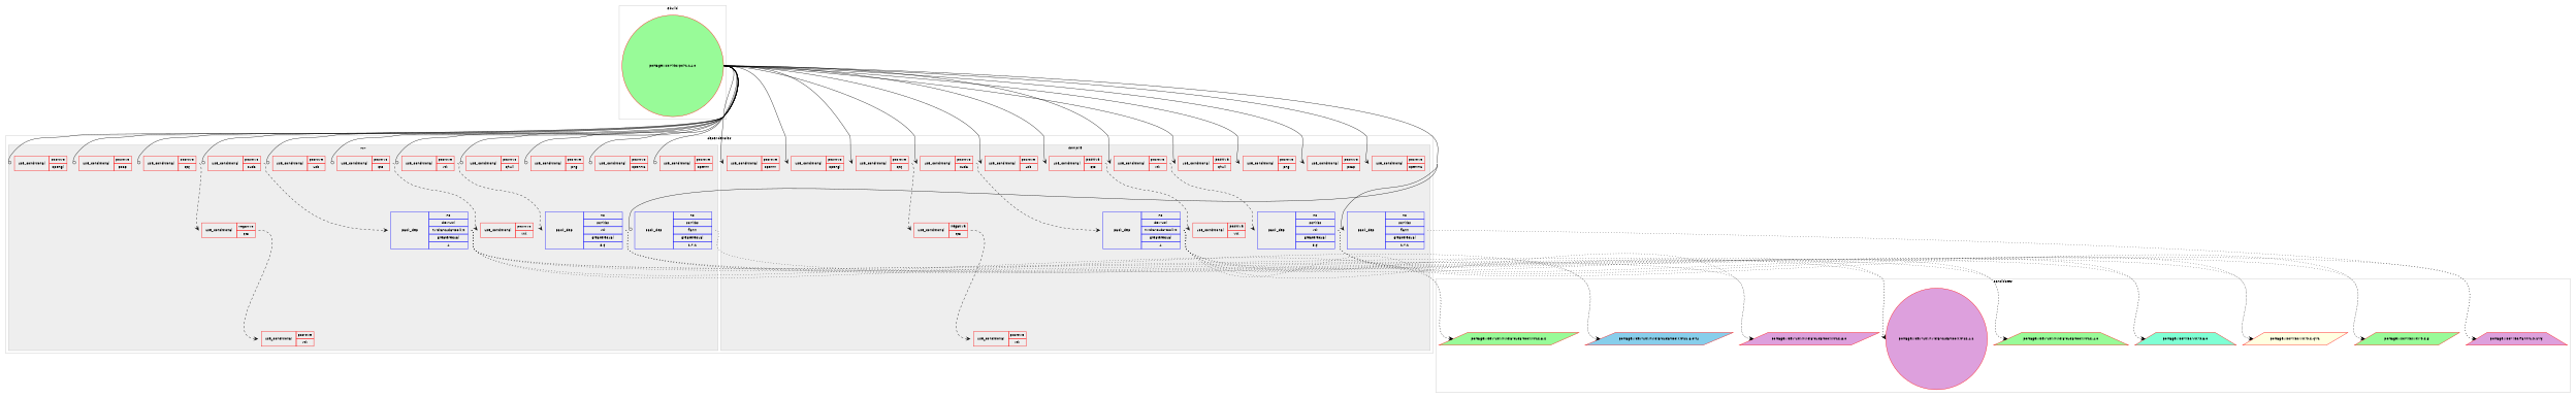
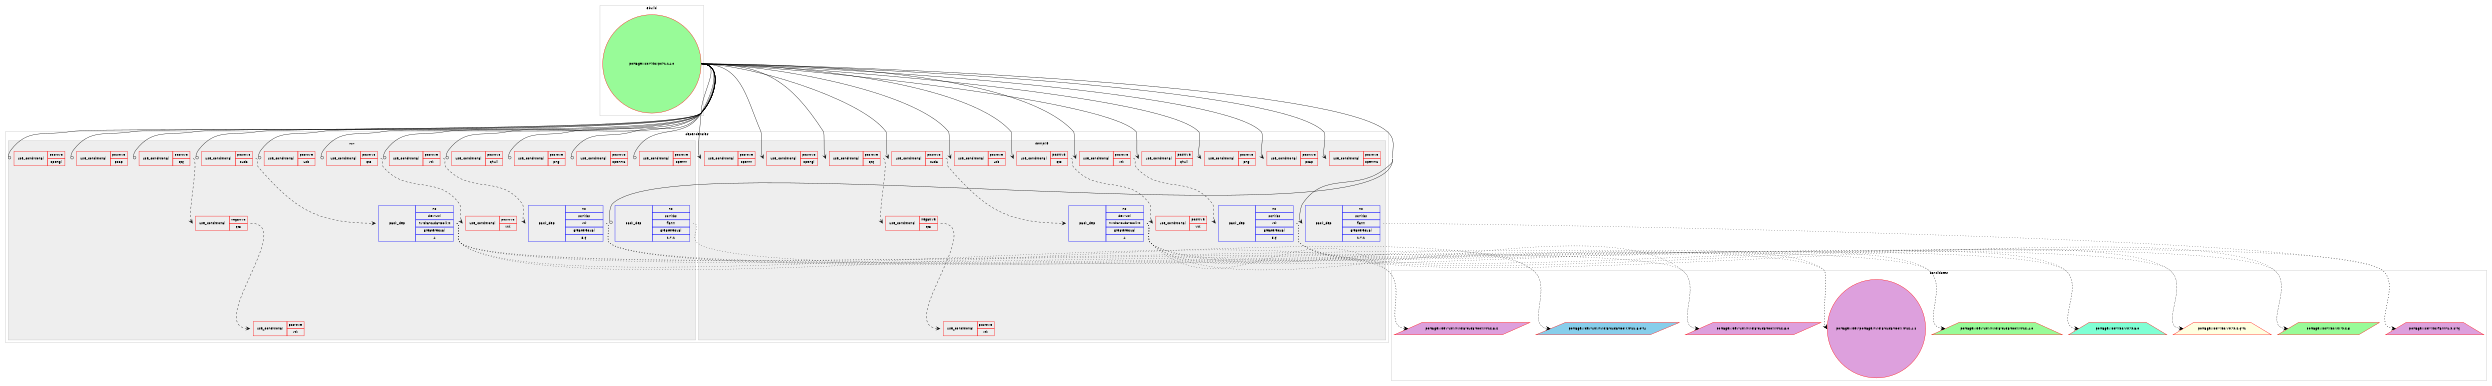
  digraph {
    compound=true
    concentrate=true
    fontname=Helvetica
    fontsize=10
    newrank=true
    rankdir=TB
    ranksep=1.5
    node [color=red fontname=Helvetica fontsize=10 shape=none]
    edge [arrowhead=vee headport=w style=solid tailport=e weight=20]
    n1 [fillcolor=palegreen label="portage://sci-libs/pcl-1.14.0" shape=circle style=filled width=4]
    n2 [color=blue label=<<TABLE BORDER="0" CELLBORDER="1" CELLSPACING="0" CELLPADDING="4" WIDTH="220"><TR><TD ROWSPAN="6" CELLPADDING="30">pack_dep</TD></TR><TR><TD WIDTH="110">no</TD></TR><TR><TD>dev-util</TD></TR><TR><TD>nvidia-cuda-toolkit</TD></TR><TR><TD>greaterequal</TD></TR><TR><TD>4</TD></TR></TABLE>>]
    n3 [label=<<TABLE BORDER="0" CELLBORDER="1" CELLSPACING="0" CELLPADDING="4"><TR><TD ROWSPAN="3" CELLPADDING="10">use_conditional</TD></TR><TR><TD>positive</TD></TR><TR><TD>cuda</TD></TR></TABLE>>]
    n4 [label=<<TABLE BORDER="0" CELLBORDER="1" CELLSPACING="0" CELLPADDING="4"><TR><TD ROWSPAN="3" CELLPADDING="10">use_conditional</TD></TR><TR><TD>positive</TD></TR><TR><TD>opengl</TD></TR></TABLE>>]
    n5 [label=<<TABLE BORDER="0" CELLBORDER="1" CELLSPACING="0" CELLPADDING="4"><TR><TD ROWSPAN="3" CELLPADDING="10">use_conditional</TD></TR><TR><TD>positive</TD></TR><TR><TD>openni</TD></TR></TABLE>>]
    n6 [label=<<TABLE BORDER="0" CELLBORDER="1" CELLSPACING="0" CELLPADDING="4"><TR><TD ROWSPAN="3" CELLPADDING="10">use_conditional</TD></TR><TR><TD>positive</TD></TR><TR><TD>openni2</TD></TR></TABLE>>]
    n7 [label=<<TABLE BORDER="0" CELLBORDER="1" CELLSPACING="0" CELLPADDING="4"><TR><TD ROWSPAN="3" CELLPADDING="10">use_conditional</TD></TR><TR><TD>positive</TD></TR><TR><TD>pcap</TD></TR></TABLE>>]
    n8 [label=<<TABLE BORDER="0" CELLBORDER="1" CELLSPACING="0" CELLPADDING="4"><TR><TD ROWSPAN="3" CELLPADDING="10">use_conditional</TD></TR><TR><TD>positive</TD></TR><TR><TD>png</TD></TR></TABLE>>]
    n9 [label=<<TABLE BORDER="0" CELLBORDER="1" CELLSPACING="0" CELLPADDING="4"><TR><TD ROWSPAN="3" CELLPADDING="10">use_conditional</TD></TR><TR><TD>positive</TD></TR><TR><TD>qhull</TD></TR></TABLE>>]
    n10 [label=<<TABLE BORDER="0" CELLBORDER="1" CELLSPACING="0" CELLPADDING="4"><TR><TD ROWSPAN="3" CELLPADDING="10">use_conditional</TD></TR><TR><TD>positive</TD></TR><TR><TD>vtk</TD></TR></TABLE>>]
    n11 [label=<<TABLE BORDER="0" CELLBORDER="1" CELLSPACING="0" CELLPADDING="4"><TR><TD ROWSPAN="3" CELLPADDING="10">use_conditional</TD></TR><TR><TD>positive</TD></TR><TR><TD>qt5</TD></TR></TABLE>>]
    n12 [label=<<TABLE BORDER="0" CELLBORDER="1" CELLSPACING="0" CELLPADDING="4"><TR><TD ROWSPAN="3" CELLPADDING="10">use_conditional</TD></TR><TR><TD>positive</TD></TR><TR><TD>vtk</TD></TR></TABLE>>]
    n13 [label=<<TABLE BORDER="0" CELLBORDER="1" CELLSPACING="0" CELLPADDING="4"><TR><TD ROWSPAN="3" CELLPADDING="10">use_conditional</TD></TR><TR><TD>negative</TD></TR><TR><TD>qt5</TD></TR></TABLE>>]
    n14 [label=<<TABLE BORDER="0" CELLBORDER="1" CELLSPACING="0" CELLPADDING="4"><TR><TD ROWSPAN="3" CELLPADDING="10">use_conditional</TD></TR><TR><TD>positive</TD></TR><TR><TD>qt6</TD></TR></TABLE>>]
    n15 [label=<<TABLE BORDER="0" CELLBORDER="1" CELLSPACING="0" CELLPADDING="4"><TR><TD ROWSPAN="3" CELLPADDING="10">use_conditional</TD></TR><TR><TD>positive</TD></TR><TR><TD>usb</TD></TR></TABLE>>]
    n16 [color=blue label=<<TABLE BORDER="0" CELLBORDER="1" CELLSPACING="0" CELLPADDING="4" WIDTH="220"><TR><TD ROWSPAN="6" CELLPADDING="30">pack_dep</TD></TR><TR><TD WIDTH="110">no</TD></TR><TR><TD>sci-libs</TD></TR><TR><TD>vtk</TD></TR><TR><TD>greaterequal</TD></TR><TR><TD>5.6</TD></TR></TABLE>>]
    n17 [label=<<TABLE BORDER="0" CELLBORDER="1" CELLSPACING="0" CELLPADDING="4"><TR><TD ROWSPAN="3" CELLPADDING="10">use_conditional</TD></TR><TR><TD>positive</TD></TR><TR><TD>vtk</TD></TR></TABLE>>]
    n18 [color=blue label=<<TABLE BORDER="0" CELLBORDER="1" CELLSPACING="0" CELLPADDING="4" WIDTH="220"><TR><TD ROWSPAN="6" CELLPADDING="30">pack_dep</TD></TR><TR><TD WIDTH="110">no</TD></TR><TR><TD>sci-libs</TD></TR><TR><TD>flann</TD></TR><TR><TD>greaterequal</TD></TR><TR><TD>1.7.1</TD></TR></TABLE>>]
    n19 [color=blue label=<<TABLE BORDER="0" CELLBORDER="1" CELLSPACING="0" CELLPADDING="4" WIDTH="220"><TR><TD ROWSPAN="6" CELLPADDING="30">pack_dep</TD></TR><TR><TD WIDTH="110">no</TD></TR><TR><TD>dev-util</TD></TR><TR><TD>nvidia-cuda-toolkit</TD></TR><TR><TD>greaterequal</TD></TR><TR><TD>4</TD></TR></TABLE>>]
    n20 [label=<<TABLE BORDER="0" CELLBORDER="1" CELLSPACING="0" CELLPADDING="4"><TR><TD ROWSPAN="3" CELLPADDING="10">use_conditional</TD></TR><TR><TD>positive</TD></TR><TR><TD>cuda</TD></TR></TABLE>>]
    n21 [label=<<TABLE BORDER="0" CELLBORDER="1" CELLSPACING="0" CELLPADDING="4"><TR><TD ROWSPAN="3" CELLPADDING="10">use_conditional</TD></TR><TR><TD>positive</TD></TR><TR><TD>pcap</TD></TR></TABLE>>]
    n22 [label=<<TABLE BORDER="0" CELLBORDER="1" CELLSPACING="0" CELLPADDING="4"><TR><TD ROWSPAN="3" CELLPADDING="10">use_conditional</TD></TR><TR><TD>positive</TD></TR><TR><TD>opengl</TD></TR></TABLE>>]
    n23 [label=<<TABLE BORDER="0" CELLBORDER="1" CELLSPACING="0" CELLPADDING="4"><TR><TD ROWSPAN="3" CELLPADDING="10">use_conditional</TD></TR><TR><TD>positive</TD></TR><TR><TD>openni</TD></TR></TABLE>>]
    n24 [label=<<TABLE BORDER="0" CELLBORDER="1" CELLSPACING="0" CELLPADDING="4"><TR><TD ROWSPAN="3" CELLPADDING="10">use_conditional</TD></TR><TR><TD>positive</TD></TR><TR><TD>openni2</TD></TR></TABLE>>]
    n25 [label=<<TABLE BORDER="0" CELLBORDER="1" CELLSPACING="0" CELLPADDING="4"><TR><TD ROWSPAN="3" CELLPADDING="10">use_conditional</TD></TR><TR><TD>positive</TD></TR><TR><TD>png</TD></TR></TABLE>>]
    n26 [label=<<TABLE BORDER="0" CELLBORDER="1" CELLSPACING="0" CELLPADDING="4"><TR><TD ROWSPAN="3" CELLPADDING="10">use_conditional</TD></TR><TR><TD>positive</TD></TR><TR><TD>qhull</TD></TR></TABLE>>]
    n27 [label=<<TABLE BORDER="0" CELLBORDER="1" CELLSPACING="0" CELLPADDING="4"><TR><TD ROWSPAN="3" CELLPADDING="10">use_conditional</TD></TR><TR><TD>positive</TD></TR><TR><TD>vtk</TD></TR></TABLE>>]
    n28 [label=<<TABLE BORDER="0" CELLBORDER="1" CELLSPACING="0" CELLPADDING="4"><TR><TD ROWSPAN="3" CELLPADDING="10">use_conditional</TD></TR><TR><TD>positive</TD></TR><TR><TD>qt5</TD></TR></TABLE>>]
    n29 [label=<<TABLE BORDER="0" CELLBORDER="1" CELLSPACING="0" CELLPADDING="4"><TR><TD ROWSPAN="3" CELLPADDING="10">use_conditional</TD></TR><TR><TD>positive</TD></TR><TR><TD>vtk</TD></TR></TABLE>>]
    n30 [label=<<TABLE BORDER="0" CELLBORDER="1" CELLSPACING="0" CELLPADDING="4"><TR><TD ROWSPAN="3" CELLPADDING="10">use_conditional</TD></TR><TR><TD>negative</TD></TR><TR><TD>qt5</TD></TR></TABLE>>]
    n31 [label=<<TABLE BORDER="0" CELLBORDER="1" CELLSPACING="0" CELLPADDING="4"><TR><TD ROWSPAN="3" CELLPADDING="10">use_conditional</TD></TR><TR><TD>positive</TD></TR><TR><TD>qt6</TD></TR></TABLE>>]
    n32 [label=<<TABLE BORDER="0" CELLBORDER="1" CELLSPACING="0" CELLPADDING="4"><TR><TD ROWSPAN="3" CELLPADDING="10">use_conditional</TD></TR><TR><TD>positive</TD></TR><TR><TD>usb</TD></TR></TABLE>>]
    n33 [color=blue label=<<TABLE BORDER="0" CELLBORDER="1" CELLSPACING="0" CELLPADDING="4" WIDTH="220"><TR><TD ROWSPAN="6" CELLPADDING="30">pack_dep</TD></TR><TR><TD WIDTH="110">no</TD></TR><TR><TD>sci-libs</TD></TR><TR><TD>vtk</TD></TR><TR><TD>greaterequal</TD></TR><TR><TD>5.6</TD></TR></TABLE>>]
    n34 [label=<<TABLE BORDER="0" CELLBORDER="1" CELLSPACING="0" CELLPADDING="4"><TR><TD ROWSPAN="3" CELLPADDING="10">use_conditional</TD></TR><TR><TD>positive</TD></TR><TR><TD>vtk</TD></TR></TABLE>>]
    n35 [color=blue label=<<TABLE BORDER="0" CELLBORDER="1" CELLSPACING="0" CELLPADDING="4" WIDTH="220"><TR><TD ROWSPAN="6" CELLPADDING="30">pack_dep</TD></TR><TR><TD WIDTH="110">no</TD></TR><TR><TD>sci-libs</TD></TR><TR><TD>flann</TD></TR><TR><TD>greaterequal</TD></TR><TR><TD>1.7.1</TD></TR></TABLE>>]
    n36 [fillcolor=skyblue label="portage://dev-util/nvidia-cuda-toolkit-11.8.0-r4" shape=parallelogram style=filled width=4]
-   n37 [fillcolor=palegreen label="portage://dev-util/nvidia-cuda-toolkit-12.3.2" shape=parallelogram style=filled width=4]
+   n37 [fillcolor=plum label="portage://dev-util/nvidia-cuda-toolkit-12.3.2" shape=parallelogram style=filled width=4]
    n38 [fillcolor=palegreen label="portage://dev-util/nvidia-cuda-toolkit-12.4.0" shape=trapezium style=filled width=4]
-   n39 [fillcolor=plum label="portage://dev-util/nvidia-cuda-toolkit-12.4.1" shape=circle style=filled width=4]
+   n39 [fillcolor=plum label="portage://dev-portage/nvidia-cuda-toolkit-12.4.1" shape=circle style=filled width=4]
    n40 [fillcolor=plum label="portage://dev-util/nvidia-cuda-toolkit-12.5.0" shape=parallelogram style=filled width=4]
    n41 [fillcolor=palegreen label="portage://sci-libs/vtk-9.2.5" shape=parallelogram style=filled width=4]
-   n42 [fillcolor=lightyellow label="portage://sci-libs/vtk-9.2.6-r1" shape=parallelogram style=filled width=4]
+   n42 [fillcolor=lightyellow label="portage://sci-libs/vtk-9.2.6-r1" shape=trapezium style=filled width=4]
    n43 [fillcolor=aquamarine label="portage://sci-libs/vtk-9.3.0" shape=trapezium style=filled width=4]
    n44 [fillcolor=plum label="portage://sci-libs/flann-1.9.1-r6" shape=trapezium style=filled width=4]
    subgraph cluster_1 {
      color=gray
      label=<<i>ebuild</i>>
      rank=same
      n1
    }
    subgraph cluster_2 {
      color=gray
      label=<<i>dependencies</i>>
      subgraph cluster_3 {
        color=gray
        fillcolor="#eeeeee"
        label=<<i>compile</i>>
        style=filled
        subgraph sub_4 {
          color=gray
          fillcolor="#eeeeee"
          label=<<i>compile</i>>
          style=filled
          n3
          subgraph sub_5 {
            color=gray
            fillcolor="#eeeeee"
            label=<<i>compile</i>>
            style=filled
            n2
          }
        }
        subgraph sub_6 {
          color=gray
          fillcolor="#eeeeee"
          label=<<i>compile</i>>
          style=filled
          n4
        }
        subgraph sub_7 {
          color=gray
          fillcolor="#eeeeee"
          label=<<i>compile</i>>
          style=filled
          n5
        }
        subgraph sub_8 {
          color=gray
          fillcolor="#eeeeee"
          label=<<i>compile</i>>
          style=filled
          n6
        }
        subgraph sub_9 {
          color=gray
          fillcolor="#eeeeee"
          label=<<i>compile</i>>
          style=filled
          n7
        }
        subgraph sub_10 {
          color=gray
          fillcolor="#eeeeee"
          label=<<i>compile</i>>
          style=filled
          n8
        }
        subgraph sub_11 {
          color=gray
          fillcolor="#eeeeee"
          label=<<i>compile</i>>
          style=filled
          n9
        }
        subgraph sub_12 {
          color=gray
          fillcolor="#eeeeee"
          label=<<i>compile</i>>
          style=filled
          n11
          subgraph sub_13 {
            color=gray
            fillcolor="#eeeeee"
            label=<<i>compile</i>>
            style=filled
            n10
          }
        }
        subgraph sub_14 {
          color=gray
          fillcolor="#eeeeee"
          label=<<i>compile</i>>
          style=filled
          n14
          subgraph sub_15 {
            color=gray
            fillcolor="#eeeeee"
            label=<<i>compile</i>>
            style=filled
            n13
            subgraph sub_16 {
              color=gray
              fillcolor="#eeeeee"
              label=<<i>compile</i>>
              style=filled
              n12
            }
          }
        }
        subgraph sub_17 {
          color=gray
          fillcolor="#eeeeee"
          label=<<i>compile</i>>
          style=filled
          n15
        }
        subgraph sub_18 {
          color=gray
          fillcolor="#eeeeee"
          label=<<i>compile</i>>
          style=filled
          n17
          subgraph sub_19 {
            color=gray
            fillcolor="#eeeeee"
            label=<<i>compile</i>>
            style=filled
            n16
          }
        }
        subgraph sub_20 {
          color=gray
          fillcolor="#eeeeee"
          label=<<i>compile</i>>
          style=filled
          n18
        }
      }
      subgraph cluster_21 {
        color=gray
        fillcolor="#eeeeee"
        label=<<i>compile and run</i>>
        style=filled
      }
      subgraph cluster_22 {
        color=gray
        fillcolor="#eeeeee"
        label=<<i>run</i>>
        style=filled
        subgraph sub_23 {
          color=gray
          fillcolor="#eeeeee"
          label=<<i>run</i>>
          style=filled
          n20
          subgraph sub_24 {
            color=gray
            fillcolor="#eeeeee"
            label=<<i>run</i>>
            style=filled
            n19
          }
        }
        subgraph sub_25 {
          color=gray
          fillcolor="#eeeeee"
          label=<<i>run</i>>
          style=filled
          n21
        }
        subgraph sub_26 {
          color=gray
          fillcolor="#eeeeee"
          label=<<i>run</i>>
          style=filled
          n22
        }
        subgraph sub_27 {
          color=gray
          fillcolor="#eeeeee"
          label=<<i>run</i>>
          style=filled
          n23
        }
        subgraph sub_28 {
          color=gray
          fillcolor="#eeeeee"
          label=<<i>run</i>>
          style=filled
          n24
        }
        subgraph sub_29 {
          color=gray
          fillcolor="#eeeeee"
          label=<<i>run</i>>
          style=filled
          n25
        }
        subgraph sub_30 {
          color=gray
          fillcolor="#eeeeee"
          label=<<i>run</i>>
          style=filled
          n26
        }
        subgraph sub_31 {
          color=gray
          fillcolor="#eeeeee"
          label=<<i>run</i>>
          style=filled
          n28
          subgraph sub_32 {
            color=gray
            fillcolor="#eeeeee"
            label=<<i>run</i>>
            style=filled
            n27
          }
        }
        subgraph sub_33 {
          color=gray
          fillcolor="#eeeeee"
          label=<<i>run</i>>
          style=filled
          n31
          subgraph sub_34 {
            color=gray
            fillcolor="#eeeeee"
            label=<<i>run</i>>
            style=filled
            n30
            subgraph sub_35 {
              color=gray
              fillcolor="#eeeeee"
              label=<<i>run</i>>
              style=filled
              n29
            }
          }
        }
        subgraph sub_36 {
          color=gray
          fillcolor="#eeeeee"
          label=<<i>run</i>>
          style=filled
          n32
        }
        subgraph sub_37 {
          color=gray
          fillcolor="#eeeeee"
          label=<<i>run</i>>
          style=filled
          n34
          subgraph sub_38 {
            color=gray
            fillcolor="#eeeeee"
            label=<<i>run</i>>
            style=filled
            n33
          }
        }
        subgraph sub_39 {
          color=gray
          fillcolor="#eeeeee"
          label=<<i>run</i>>
          style=filled
          n35
        }
      }
    }
    subgraph cluster_40 {
      color=gray
      label=<<i>candidates</i>>
      rank=same
      subgraph sub_41 {
        color=black
        label=<<i>candidates</i>>
        nodesep=1
        rank=same
        n36
        n37
        n38
        n39
        n40
      }
      subgraph sub_42 {
        color=black
        label=<<i>candidates</i>>
        nodesep=1
        rank=same
        n41
        n42
        n43
      }
      subgraph sub_43 {
        color=black
        label=<<i>candidates</i>>
        nodesep=1
        rank=same
        n44
      }
      subgraph sub_44 {
        color=black
        label=<<i>candidates</i>>
        nodesep=1
        rank=same
        n36
        n37
        n38
        n39
        n40
      }
      subgraph sub_45 {
        color=black
        label=<<i>candidates</i>>
        nodesep=1
        rank=same
        n41
        n42
        n43
      }
      subgraph sub_46 {
        color=black
        label=<<i>candidates</i>>
        nodesep=1
        rank=same
        n44
      }
    }
    n1 -> n3
    n1 -> n4
    n1 -> n5
    n1 -> n6
    n1 -> n7
    n1 -> n8
    n1 -> n9
    n1 -> n11
    n1 -> n14
    n1 -> n15
    n1 -> n17
    n1 -> n18
    n1 -> n20 [arrowhead=odot]
    n1 -> n21 [arrowhead=odot]
    n1 -> n22 [arrowhead=odot]
    n1 -> n23 [arrowhead=odot]
    n1 -> n24 [arrowhead=odot]
    n1 -> n25 [arrowhead=odot]
    n1 -> n26 [arrowhead=odot]
    n1 -> n28 [arrowhead=odot]
    n1 -> n31 [arrowhead=odot]
    n1 -> n32 [arrowhead=odot]
    n1 -> n34 [arrowhead=odot]
    n1 -> n35 [arrowhead=odot]
    n2 -> n36 [style=dotted weight=100]
    n2 -> n37 [style=dotted weight=100]
    n2 -> n38 [style=dotted weight=100]
    n2 -> n39 [style=dotted weight=100]
    n2 -> n40 [style=dotted weight=100]
    n3 -> n2 [style=dashed]
    n11 -> n10 [style=dashed]
    n13 -> n12 [style=dashed]
    n14 -> n13 [style=dashed]
    n16 -> n41 [style=dotted weight=100]
    n16 -> n42 [style=dotted weight=100]
    n16 -> n43 [style=dotted weight=100]
    n17 -> n16 [style=dashed]
    n18 -> n44 [style=dotted weight=100]
    n19 -> n36 [style=dotted weight=100]
    n19 -> n37 [style=dotted weight=100]
    n19 -> n38 [style=dotted weight=100]
    n19 -> n39 [style=dotted weight=100]
    n19 -> n40 [style=dotted weight=100]
    n20 -> n19 [style=dashed]
    n28 -> n27 [style=dashed]
    n30 -> n29 [style=dashed]
    n31 -> n30 [style=dashed]
    n33 -> n41 [style=dotted weight=100]
    n33 -> n42 [style=dotted weight=100]
    n33 -> n43 [style=dotted weight=100]
    n34 -> n33 [style=dashed]
    n35 -> n44 [style=dotted weight=100]
  }
